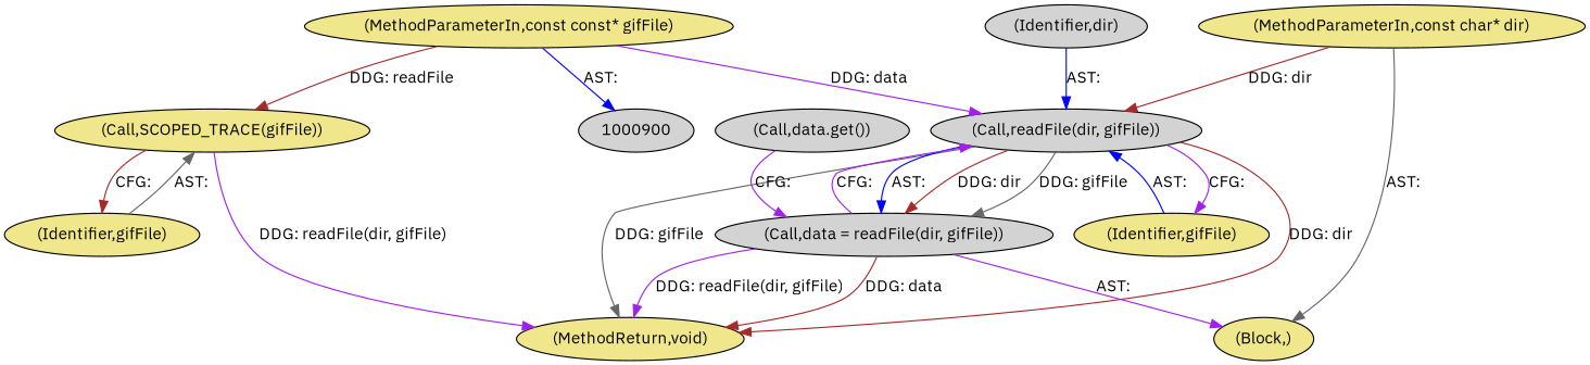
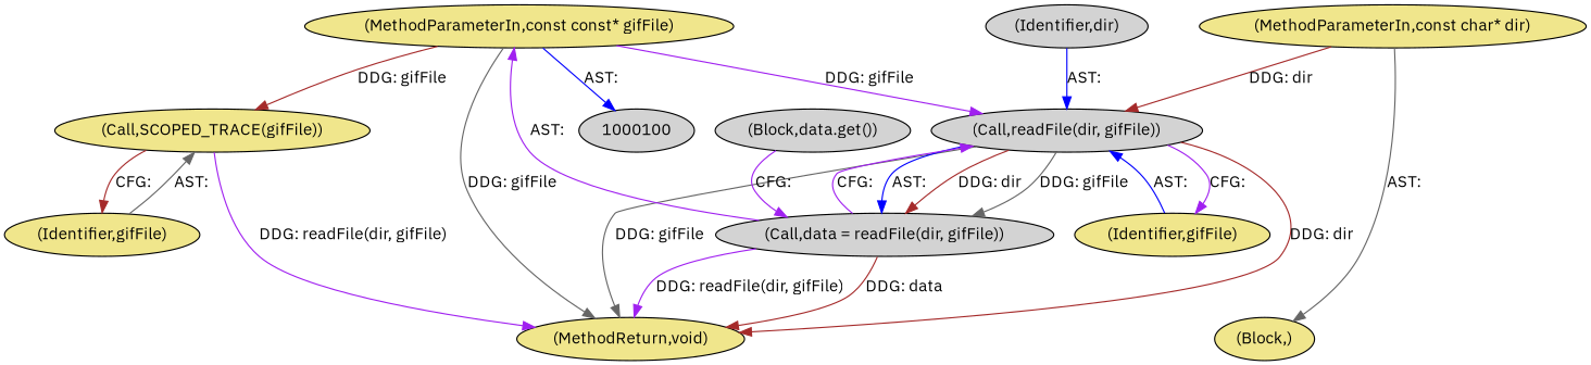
  digraph {
    fontname="IBM Plex Sans"
    node [fillcolor=khaki fontname="IBM Plex Sans" style=filled]
    edge [color=purple fontname="IBM Plex Sans"]
    n1 [label="(MethodParameterIn,const const* gifFile)"]
    n2 [label="(Call,SCOPED_TRACE(gifFile))"]
    n3 [fillcolor=lightgrey label="(Call,readFile(dir, gifFile))"]
    n4 [label="(MethodReturn,void)"]
-   1000100 [fillcolor=lightgrey label=1000900]
+   1000100 [fillcolor=lightgrey]
    n6 [label="(Identifier,gifFile)"]
    n7 [fillcolor=lightgrey label="(Call,data = readFile(dir, gifFile))"]
    n8 [label="(Identifier,gifFile)"]
    n9 [label="(Block,)"]
    n10 [fillcolor=lightgrey label="(Identifier,dir)"]
-   n11 [fillcolor=lightgrey label="(Call,data.get())"]
+   n11 [fillcolor=lightgrey label="(Block,data.get())"]
    n12 [label="(MethodParameterIn,const char* dir)"]
-   n1 -> n2 [color=brown label="DDG: readFile"]
-   n1 -> n3 [label="DDG: data"]
+   n1 -> n2 [color=brown label="DDG: gifFile"]
+   n1 -> n3 [label="DDG: gifFile"]
+   n1 -> n4 [color=gray40 label="DDG: gifFile"]
    n1 -> 1000100 [color=blue label="AST: "]
    n2 -> n4 [label="DDG: readFile(dir, gifFile)"]
    n2 -> n6 [color=brown label="CFG: "]
    n3 -> n4 [color=brown label="DDG: dir"]
    n3 -> n4 [color=gray40 label="DDG: gifFile"]
    n3 -> n7 [color=blue label="AST: "]
    n3 -> n7 [color=brown label="DDG: dir"]
    n3 -> n7 [color=gray40 label="DDG: gifFile"]
    n3 -> n8 [label="CFG: "]
    n6 -> n2 [color=gray40 label="AST: "]
    n7 -> n3 [label="CFG: "]
    n7 -> n4 [color=brown label="DDG: data"]
    n7 -> n4 [label="DDG: readFile(dir, gifFile)"]
-   n7 -> n9 [label="AST: "]
+   n7 -> n1 [label="AST: "]
    n8 -> n3 [color=blue label="AST: "]
    n10 -> n3 [color=blue label="AST: "]
    n11 -> n7 [label="CFG: "]
    n12 -> n3 [color=brown label="DDG: dir"]
    n12 -> n9 [color=gray40 label="AST: "]
  }
